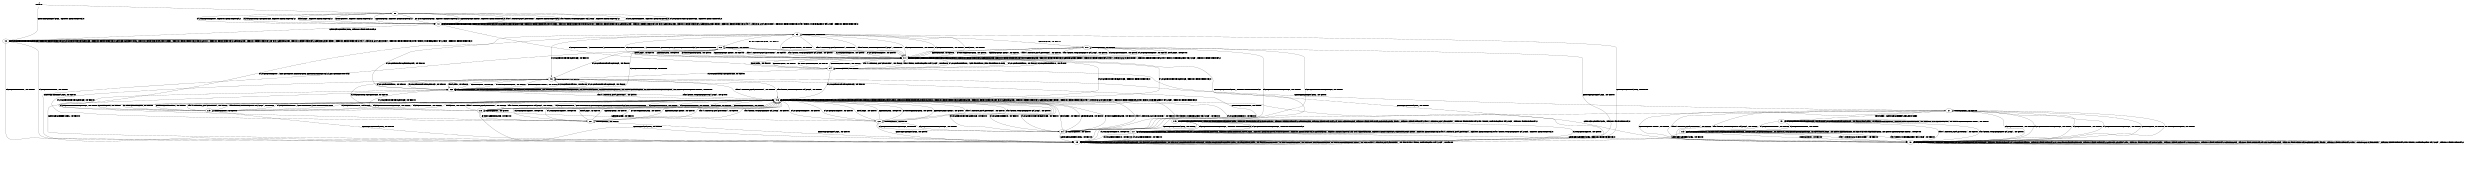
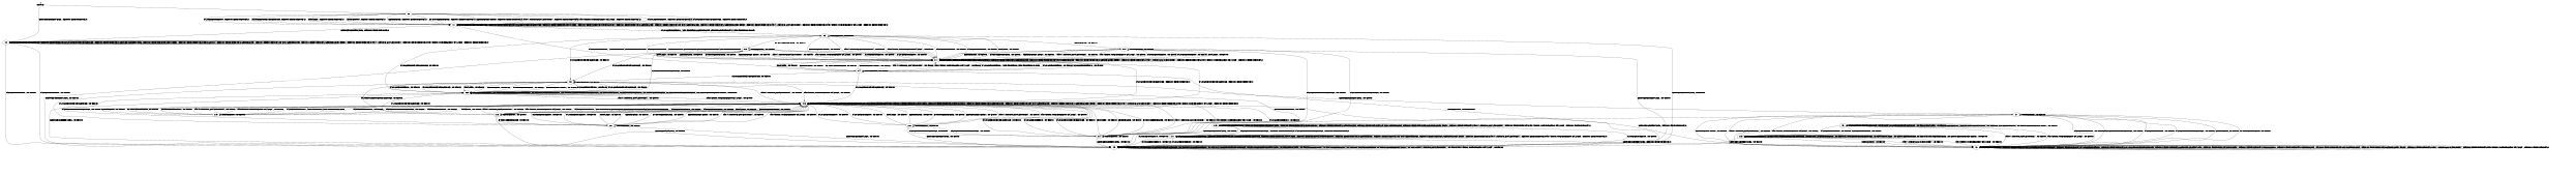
  digraph {
    n1 [label=s0]
    n2 [label=s1]
    n3 [label=s2]
    n4 [label=s3]
    n5 [label=s4]
    n6 [label=s5]
    n7 [label=s6]
    n8 [label=s10]
    n9 [label=s11]
    n10 [label=s12]
    n11 [label=s22]
    n12 [label=s16]
    n13 [label=s7]
    n14 [label=s14]
    n15 [label=s15]
    n16 [label=s18]
    n17 [label=s19]
    n18 [label=s8]
    n19 [label=s9]
    n20 [label=s17]
    n21 [label=s20]
    n22 [label=s21]
    n23 [label=s13]
-   __start0 [shape=none]
+   __start0 [shape=none label=__start3]
    n1 -> n2 [label="RSA_CLIENT_HELLO / HELLO_VERIFY_REQUEST"]
    n1 -> n2 [label="RSA_CLIENT_KEY_EXCHANGE / HELLO_VERIFY_REQUEST"]
    n1 -> n2 [label="PSK_CLIENT_HELLO / HELLO_VERIFY_REQUEST"]
    n1 -> n2 [label="PSK_CLIENT_KEY_EXCHANGE / HELLO_VERIFY_REQUEST"]
    n1 -> n2 [label="FINISHED / HELLO_VERIFY_REQUEST"]
    n1 -> n2 [label="APPLICATION / HELLO_VERIFY_REQUEST"]
    n1 -> n2 [label="CERTIFICATE / HELLO_VERIFY_REQUEST"]
    n1 -> n2 [label="EMPTY_CERTIFICATE / HELLO_VERIFY_REQUEST"]
    n1 -> n2 [label="CERTIFICATE_VERIFY / HELLO_VERIFY_REQUEST"]
    n1 -> n2 [label="Alert(WARNING,CLOSE_NOTIFY) / HELLO_VERIFY_REQUEST"]
    n1 -> n2 [label="Alert(FATAL,UNEXPECTED_MESSAGE) / HELLO_VERIFY_REQUEST"]
    n2 -> n2 [label="RSA_CLIENT_KEY_EXCHANGE / HELLO_VERIFY_REQUEST"]
    n2 -> n2 [label="PSK_CLIENT_KEY_EXCHANGE / HELLO_VERIFY_REQUEST"]
    n2 -> n2 [label="FINISHED / HELLO_VERIFY_REQUEST"]
    n2 -> n2 [label="APPLICATION / HELLO_VERIFY_REQUEST"]
    n2 -> n2 [label="CERTIFICATE / HELLO_VERIFY_REQUEST"]
    n2 -> n2 [label="EMPTY_CERTIFICATE / HELLO_VERIFY_REQUEST"]
    n2 -> n2 [label="CERTIFICATE_VERIFY / HELLO_VERIFY_REQUEST"]
    n2 -> n2 [label="Alert(WARNING,CLOSE_NOTIFY) / HELLO_VERIFY_REQUEST"]
    n2 -> n2 [label="Alert(FATAL,UNEXPECTED_MESSAGE) / HELLO_VERIFY_REQUEST"]
    n2 -> n3 [label="CHANGE_CIPHER_SPEC / HELLO_VERIFY_REQUEST"]
-   n17 -> n4 [label="RSA_CLIENT_HELLO / SERVER_HELLO,CERTIFICATE,CERTIFICATE_REQUEST,SERVER_HELLO_DONE"]
+   n2 -> n4 [label="RSA_CLIENT_HELLO / SERVER_HELLO,CERTIFICATE,CERTIFICATE_REQUEST,SERVER_HELLO_DONE"]
    n2 -> n5 [label="PSK_CLIENT_HELLO / SERVER_HELLO,SERVER_HELLO_DONE"]
    n3 -> n3 [label="RSA_CLIENT_KEY_EXCHANGE / HELLO_VERIFY_REQUEST"]
    n3 -> n3 [label="PSK_CLIENT_KEY_EXCHANGE / HELLO_VERIFY_REQUEST"]
    n3 -> n3 [label="CHANGE_CIPHER_SPEC / HELLO_VERIFY_REQUEST"]
    n3 -> n3 [label="FINISHED / HELLO_VERIFY_REQUEST"]
    n3 -> n3 [label="APPLICATION / HELLO_VERIFY_REQUEST"]
    n3 -> n3 [label="CERTIFICATE / HELLO_VERIFY_REQUEST"]
    n3 -> n3 [label="EMPTY_CERTIFICATE / HELLO_VERIFY_REQUEST"]
    n3 -> n3 [label="CERTIFICATE_VERIFY / HELLO_VERIFY_REQUEST"]
    n3 -> n3 [label="Alert(WARNING,CLOSE_NOTIFY) / HELLO_VERIFY_REQUEST"]
    n3 -> n3 [label="Alert(FATAL,UNEXPECTED_MESSAGE) / HELLO_VERIFY_REQUEST"]
    n3 -> n6 [label="RSA_CLIENT_HELLO / TIMEOUT"]
    n3 -> n6 [label="PSK_CLIENT_HELLO / TIMEOUT"]
    n4 -> n4 [label="APPLICATION / TIMEOUT"]
    n4 -> n6 [label="CHANGE_CIPHER_SPEC / TIMEOUT"]
    n4 -> n7 [label="RSA_CLIENT_KEY_EXCHANGE / TIMEOUT"]
    n4 -> n8 [label="CERTIFICATE / TIMEOUT"]
    n4 -> n9 [label="RSA_CLIENT_HELLO / TIMEOUT"]
    n4 -> n9 [label="PSK_CLIENT_HELLO / TIMEOUT"]
    n4 -> n9 [label="FINISHED / TIMEOUT"]
    n4 -> n9 [label="CERTIFICATE_VERIFY / TIMEOUT"]
    n4 -> n9 [label="Alert(WARNING,CLOSE_NOTIFY) / TIMEOUT"]
    n4 -> n9 [label="Alert(FATAL,UNEXPECTED_MESSAGE) / TIMEOUT"]
    n4 -> n10 [label="EMPTY_CERTIFICATE / TIMEOUT"]
-   n4 -> n11 [label="PSK_CLIENT_KEY_CERTIFICATE / TIMEOUT"]
+   n4 -> n11 [label="PSK_CLIENT_KEY_EXCHANGE / TIMEOUT"]
    n5 -> n5 [label="APPLICATION / TIMEOUT"]
-   n5 -> n6 [label="CHANGE_CIPHER_SPEC / TIMEOUT"]
+   n5 -> n6 [label="APPLICATION / APPLICATION"]
    n5 -> n7 [label="PSK_CLIENT_KEY_EXCHANGE / TIMEOUT"]
    n5 -> n9 [label="RSA_CLIENT_HELLO / TIMEOUT"]
    n5 -> n9 [label="PSK_CLIENT_HELLO / TIMEOUT"]
    n5 -> n9 [label="FINISHED / TIMEOUT"]
    n5 -> n9 [label="CERTIFICATE / TIMEOUT"]
    n5 -> n9 [label="EMPTY_CERTIFICATE / TIMEOUT"]
    n5 -> n9 [label="CERTIFICATE_VERIFY / TIMEOUT"]
    n5 -> n9 [label="Alert(WARNING,CLOSE_NOTIFY) / TIMEOUT"]
    n5 -> n9 [label="Alert(FATAL,UNEXPECTED_MESSAGE) / TIMEOUT"]
    n5 -> n12 [label="RSA_CLIENT_KEY_EXCHANGE / TIMEOUT"]
    n6 -> n6 [label="RSA_CLIENT_HELLO / TIMEOUT"]
    n6 -> n6 [label="RSA_CLIENT_KEY_EXCHANGE / TIMEOUT"]
    n6 -> n6 [label="PSK_CLIENT_HELLO / TIMEOUT"]
    n6 -> n6 [label="PSK_CLIENT_KEY_EXCHANGE / TIMEOUT"]
    n6 -> n6 [label="CHANGE_CIPHER_SPEC / TIMEOUT"]
    n6 -> n6 [label="FINISHED / TIMEOUT"]
    n6 -> n6 [label="APPLICATION / TIMEOUT"]
    n6 -> n6 [label="CERTIFICATE / TIMEOUT"]
    n6 -> n6 [label="EMPTY_CERTIFICATE / TIMEOUT"]
    n6 -> n6 [label="CERTIFICATE_VERIFY / TIMEOUT"]
    n6 -> n6 [label="Alert(WARNING,CLOSE_NOTIFY) / TIMEOUT"]
    n6 -> n6 [label="Alert(FATAL,UNEXPECTED_MESSAGE) / TIMEOUT"]
    n7 -> n7 [label="APPLICATION / TIMEOUT"]
    n7 -> n11 [label="RSA_CLIENT_HELLO / TIMEOUT"]
    n7 -> n11 [label="RSA_CLIENT_KEY_EXCHANGE / TIMEOUT"]
    n7 -> n11 [label="PSK_CLIENT_HELLO / TIMEOUT"]
    n7 -> n11 [label="PSK_CLIENT_KEY_EXCHANGE / TIMEOUT"]
    n7 -> n11 [label="FINISHED / TIMEOUT"]
    n7 -> n11 [label="CERTIFICATE / TIMEOUT"]
    n7 -> n11 [label="EMPTY_CERTIFICATE / TIMEOUT"]
    n7 -> n11 [label="CERTIFICATE_VERIFY / TIMEOUT"]
    n7 -> n12 [label="Alert(WARNING,CLOSE_NOTIFY) / TIMEOUT"]
    n7 -> n12 [label="Alert(FATAL,UNEXPECTED_MESSAGE) / TIMEOUT"]
    n7 -> n13 [label="CHANGE_CIPHER_SPEC / TIMEOUT"]
    n8 -> n6 [label="CHANGE_CIPHER_SPEC / TIMEOUT"]
    n8 -> n8 [label="APPLICATION / TIMEOUT"]
    n8 -> n9 [label="RSA_CLIENT_HELLO / TIMEOUT"]
    n8 -> n9 [label="PSK_CLIENT_HELLO / TIMEOUT"]
    n8 -> n9 [label="FINISHED / TIMEOUT"]
    n8 -> n9 [label="CERTIFICATE / TIMEOUT"]
    n8 -> n9 [label="EMPTY_CERTIFICATE / TIMEOUT"]
    n8 -> n9 [label="CERTIFICATE_VERIFY / TIMEOUT"]
    n8 -> n9 [label="Alert(WARNING,CLOSE_NOTIFY) / TIMEOUT"]
    n8 -> n9 [label="Alert(FATAL,UNEXPECTED_MESSAGE) / TIMEOUT"]
    n8 -> n14 [label="RSA_CLIENT_KEY_EXCHANGE / TIMEOUT"]
    n8 -> n14 [label="PSK_CLIENT_KEY_EXCHANGE / TIMEOUT"]
    n9 -> n4 [label="RSA_CLIENT_HELLO / SERVER_HELLO,CERTIFICATE,CERTIFICATE_REQUEST,SERVER_HELLO_DONE"]
    n9 -> n5 [label="PSK_CLIENT_HELLO / SERVER_HELLO,SERVER_HELLO_DONE"]
    n9 -> n9 [label="FINISHED / HELLO_VERIFY_REQUEST"]
    n9 -> n9 [label="APPLICATION / HELLO_VERIFY_REQUEST"]
    n9 -> n9 [label="CERTIFICATE / HELLO_VERIFY_REQUEST"]
    n9 -> n9 [label="EMPTY_CERTIFICATE / HELLO_VERIFY_REQUEST"]
    n9 -> n9 [label="CERTIFICATE_VERIFY / HELLO_VERIFY_REQUEST"]
    n9 -> n9 [label="Alert(WARNING,CLOSE_NOTIFY) / HELLO_VERIFY_REQUEST"]
    n9 -> n9 [label="Alert(FATAL,UNEXPECTED_MESSAGE) / HELLO_VERIFY_REQUEST"]
    n9 -> n12 [label="RSA_CLIENT_KEY_EXCHANGE / HELLO_VERIFY_REQUEST"]
    n9 -> n12 [label="PSK_CLIENT_KEY_EXCHANGE / HELLO_VERIFY_REQUEST"]
-   n9 -> n15 [label="CHANGE_CIPHER_SPEC / HELLO_VERIFY_REQUEST"]
    n10 -> n6 [label="CHANGE_CIPHER_SPEC / TIMEOUT"]
    n10 -> n7 [label="RSA_CLIENT_KEY_EXCHANGE / TIMEOUT"]
    n10 -> n9 [label="RSA_CLIENT_HELLO / TIMEOUT"]
    n10 -> n9 [label="PSK_CLIENT_HELLO / TIMEOUT"]
    n10 -> n9 [label="FINISHED / TIMEOUT"]
    n10 -> n9 [label="CERTIFICATE / TIMEOUT"]
    n10 -> n9 [label="EMPTY_CERTIFICATE / TIMEOUT"]
    n10 -> n9 [label="CERTIFICATE_VERIFY / TIMEOUT"]
    n10 -> n9 [label="Alert(WARNING,CLOSE_NOTIFY) / TIMEOUT"]
    n10 -> n9 [label="Alert(FATAL,UNEXPECTED_MESSAGE) / TIMEOUT"]
    n10 -> n10 [label="APPLICATION / TIMEOUT"]
    n10 -> n11 [label="PSK_CLIENT_KEY_EXCHANGE / TIMEOUT"]
    n11 -> n6 [label="CHANGE_CIPHER_SPEC / TIMEOUT"]
    n11 -> n11 [label="RSA_CLIENT_HELLO / TIMEOUT"]
    n11 -> n11 [label="RSA_CLIENT_KEY_EXCHANGE / TIMEOUT"]
    n11 -> n11 [label="PSK_CLIENT_HELLO / TIMEOUT"]
    n11 -> n11 [label="PSK_CLIENT_KEY_EXCHANGE / TIMEOUT"]
    n11 -> n11 [label="FINISHED / TIMEOUT"]
    n11 -> n11 [label="APPLICATION / TIMEOUT"]
    n11 -> n11 [label="CERTIFICATE / TIMEOUT"]
    n11 -> n11 [label="EMPTY_CERTIFICATE / TIMEOUT"]
    n11 -> n11 [label="CERTIFICATE_VERIFY / TIMEOUT"]
    n11 -> n12 [label="Alert(WARNING,CLOSE_NOTIFY) / TIMEOUT"]
    n11 -> n12 [label="Alert(FATAL,UNEXPECTED_MESSAGE) / TIMEOUT"]
    n12 -> n12 [label="RSA_CLIENT_KEY_EXCHANGE / HELLO_VERIFY_REQUEST"]
    n12 -> n12 [label="PSK_CLIENT_KEY_EXCHANGE / HELLO_VERIFY_REQUEST"]
    n12 -> n12 [label="FINISHED / HELLO_VERIFY_REQUEST"]
    n12 -> n12 [label="APPLICATION / HELLO_VERIFY_REQUEST"]
    n12 -> n12 [label="CERTIFICATE / HELLO_VERIFY_REQUEST"]
    n12 -> n12 [label="EMPTY_CERTIFICATE / HELLO_VERIFY_REQUEST"]
    n12 -> n12 [label="CERTIFICATE_VERIFY / HELLO_VERIFY_REQUEST"]
    n12 -> n12 [label="Alert(WARNING,CLOSE_NOTIFY) / HELLO_VERIFY_REQUEST"]
    n12 -> n12 [label="Alert(FATAL,UNEXPECTED_MESSAGE) / HELLO_VERIFY_REQUEST"]
    n12 -> n16 [label="RSA_CLIENT_HELLO / SERVER_HELLO,CERTIFICATE,CERTIFICATE_REQUEST,SERVER_HELLO_DONE"]
    n12 -> n17 [label="PSK_CLIENT_HELLO / SERVER_HELLO,SERVER_HELLO_DONE"]
    n12 -> n18 [label="CHANGE_CIPHER_SPEC / HELLO_VERIFY_REQUEST"]
    n13 -> n6 [label="CHANGE_CIPHER_SPEC / TIMEOUT"]
    n13 -> n13 [label="APPLICATION / TIMEOUT"]
    n13 -> n18 [label="RSA_CLIENT_HELLO / TIMEOUT"]
    n13 -> n18 [label="RSA_CLIENT_KEY_EXCHANGE / TIMEOUT"]
    n13 -> n18 [label="PSK_CLIENT_HELLO / TIMEOUT"]
    n13 -> n18 [label="PSK_CLIENT_KEY_EXCHANGE / TIMEOUT"]
    n13 -> n18 [label="CERTIFICATE / TIMEOUT"]
    n13 -> n18 [label="EMPTY_CERTIFICATE / TIMEOUT"]
    n13 -> n18 [label="CERTIFICATE_VERIFY / TIMEOUT"]
    n13 -> n18 [label="Alert(WARNING,CLOSE_NOTIFY) / TIMEOUT"]
    n13 -> n18 [label="Alert(FATAL,UNEXPECTED_MESSAGE) / TIMEOUT"]
-   n13 -> n19 [label="FINISHED / CHANGE_CIPHER_SPEC,FINISHED"]
    n14 -> n6 [label="CHANGE_CIPHER_SPEC / TIMEOUT"]
    n14 -> n7 [label="CERTIFICATE_VERIFY / TIMEOUT"]
    n14 -> n12 [label="RSA_CLIENT_HELLO / TIMEOUT"]
    n14 -> n12 [label="RSA_CLIENT_KEY_EXCHANGE / TIMEOUT"]
    n14 -> n12 [label="PSK_CLIENT_HELLO / TIMEOUT"]
    n14 -> n12 [label="PSK_CLIENT_KEY_EXCHANGE / TIMEOUT"]
    n14 -> n12 [label="FINISHED / TIMEOUT"]
    n14 -> n12 [label="CERTIFICATE / TIMEOUT"]
    n14 -> n12 [label="EMPTY_CERTIFICATE / TIMEOUT"]
    n14 -> n12 [label="Alert(WARNING,CLOSE_NOTIFY) / TIMEOUT"]
    n14 -> n12 [label="Alert(FATAL,UNEXPECTED_MESSAGE) / TIMEOUT"]
    n14 -> n14 [label="APPLICATION / TIMEOUT"]
    n15 -> n6 [label="RSA_CLIENT_HELLO / TIMEOUT"]
    n15 -> n6 [label="PSK_CLIENT_HELLO / TIMEOUT"]
    n15 -> n15 [label="CHANGE_CIPHER_SPEC / HELLO_VERIFY_REQUEST"]
    n15 -> n15 [label="FINISHED / HELLO_VERIFY_REQUEST"]
    n15 -> n15 [label="APPLICATION / HELLO_VERIFY_REQUEST"]
    n15 -> n15 [label="CERTIFICATE / HELLO_VERIFY_REQUEST"]
    n15 -> n15 [label="EMPTY_CERTIFICATE / HELLO_VERIFY_REQUEST"]
    n15 -> n15 [label="CERTIFICATE_VERIFY / HELLO_VERIFY_REQUEST"]
    n15 -> n15 [label="Alert(WARNING,CLOSE_NOTIFY) / HELLO_VERIFY_REQUEST"]
    n15 -> n15 [label="Alert(FATAL,UNEXPECTED_MESSAGE) / HELLO_VERIFY_REQUEST"]
    n15 -> n20 [label="RSA_CLIENT_KEY_EXCHANGE / HELLO_VERIFY_REQUEST"]
    n15 -> n20 [label="PSK_CLIENT_KEY_EXCHANGE / HELLO_VERIFY_REQUEST"]
    n16 -> n6 [label="CHANGE_RSA_SPEC / TIMEOUT"]
-   n16 -> n7 [label="RSA_CLIENT_KEY_EXCHANGE / TIMEOUT"]
+   n16 -> n7 [label="RSA_FINISHED_KEY_EXCHANGE / TIMEOUT"]
    n16 -> n11 [label="PSK_CLIENT_KEY_EXCHANGE / TIMEOUT"]
    n16 -> n12 [label="RSA_CLIENT_HELLO / TIMEOUT"]
    n16 -> n12 [label="PSK_CLIENT_HELLO / TIMEOUT"]
    n16 -> n12 [label="FINISHED / TIMEOUT"]
    n16 -> n12 [label="CERTIFICATE_VERIFY / TIMEOUT"]
    n16 -> n12 [label="Alert(WARNING,CLOSE_NOTIFY) / TIMEOUT"]
    n16 -> n12 [label="Alert(FATAL,UNEXPECTED_MESSAGE) / TIMEOUT"]
    n16 -> n16 [label="APPLICATION / TIMEOUT"]
-   n16 -> n21 [label="CERTIFICATE / TIMEOUT"]
    n16 -> n22 [label="EMPTY_CERTIFICATE / TIMEOUT"]
-   n17 -> n6 [label="CHANGE_CIPHER_SPEC / TIMEOUT"]
    n17 -> n12 [label="RSA_CLIENT_HELLO / TIMEOUT"]
    n17 -> n12 [label="RSA_CLIENT_KEY_EXCHANGE / TIMEOUT"]
    n17 -> n12 [label="PSK_CLIENT_HELLO / TIMEOUT"]
    n17 -> n12 [label="FINISHED / TIMEOUT"]
    n17 -> n12 [label="CERTIFICATE / TIMEOUT"]
    n17 -> n12 [label="EMPTY_CERTIFICATE / TIMEOUT"]
    n17 -> n12 [label="CERTIFICATE_VERIFY / TIMEOUT"]
    n17 -> n12 [label="Alert(WARNING,CLOSE_NOTIFY) / TIMEOUT"]
    n17 -> n12 [label="Alert(FATAL,UNEXPECTED_MESSAGE) / TIMEOUT"]
    n17 -> n17 [label="APPLICATION / TIMEOUT"]
    n18 -> n18 [label="RSA_CLIENT_HELLO / HELLO_VERIFY_REQUEST"]
    n18 -> n18 [label="RSA_CLIENT_KEY_EXCHANGE / HELLO_VERIFY_REQUEST"]
    n18 -> n18 [label="PSK_CLIENT_HELLO / HELLO_VERIFY_REQUEST"]
    n18 -> n18 [label="PSK_CLIENT_KEY_EXCHANGE / HELLO_VERIFY_REQUEST"]
    n18 -> n18 [label="CHANGE_CIPHER_SPEC / HELLO_VERIFY_REQUEST"]
    n18 -> n18 [label="FINISHED / HELLO_VERIFY_REQUEST"]
    n18 -> n18 [label="APPLICATION / HELLO_VERIFY_REQUEST"]
    n18 -> n18 [label="CERTIFICATE / HELLO_VERIFY_REQUEST"]
    n18 -> n18 [label="EMPTY_CERTIFICATE / HELLO_VERIFY_REQUEST"]
    n18 -> n18 [label="CERTIFICATE_VERIFY / HELLO_VERIFY_REQUEST"]
    n18 -> n18 [label="Alert(WARNING,CLOSE_NOTIFY) / HELLO_VERIFY_REQUEST"]
    n18 -> n18 [label="Alert(FATAL,UNEXPECTED_MESSAGE) / HELLO_VERIFY_REQUEST"]
    n19 -> n18 [label="Alert(WARNING,CLOSE_NOTIFY) / TIMEOUT"]
    n19 -> n18 [label="Alert(FATAL,UNEXPECTED_MESSAGE) / TIMEOUT"]
    n19 -> n19 [label="RSA_CLIENT_KEY_EXCHANGE / TIMEOUT"]
    n19 -> n19 [label="PSK_CLIENT_KEY_EXCHANGE / TIMEOUT"]
    n19 -> n19 [label="FINISHED / TIMEOUT"]
    n19 -> n19 [label="APPLICATION / APPLICATION"]
    n19 -> n19 [label="CERTIFICATE / TIMEOUT"]
    n19 -> n19 [label="EMPTY_CERTIFICATE / TIMEOUT"]
    n19 -> n19 [label="CERTIFICATE_VERIFY / TIMEOUT"]
    n19 -> n23 [label="RSA_CLIENT_HELLO / TIMEOUT"]
    n19 -> n23 [label="PSK_CLIENT_HELLO / TIMEOUT"]
    n20 -> n6 [label="RSA_CLIENT_HELLO / TIMEOUT"]
    n20 -> n6 [label="PSK_CLIENT_HELLO / TIMEOUT"]
    n20 -> n18 [label="CHANGE_CIPHER_SPEC / HELLO_VERIFY_REQUEST"]
    n20 -> n20 [label="RSA_CLIENT_KEY_EXCHANGE / HELLO_VERIFY_REQUEST"]
    n20 -> n20 [label="PSK_CLIENT_KEY_EXCHANGE / HELLO_VERIFY_REQUEST"]
    n20 -> n20 [label="FINISHED / HELLO_VERIFY_REQUEST"]
    n20 -> n20 [label="APPLICATION / HELLO_VERIFY_REQUEST"]
    n20 -> n20 [label="CERTIFICATE / HELLO_VERIFY_REQUEST"]
    n20 -> n20 [label="EMPTY_CERTIFICATE / HELLO_VERIFY_REQUEST"]
    n20 -> n20 [label="CERTIFICATE_VERIFY / HELLO_VERIFY_REQUEST"]
    n20 -> n20 [label="Alert(WARNING,CLOSE_NOTIFY) / HELLO_VERIFY_REQUEST"]
    n20 -> n20 [label="Alert(FATAL,UNEXPECTED_MESSAGE) / HELLO_VERIFY_REQUEST"]
    n21 -> n6 [label="CHANGE_CIPHER_SPEC / TIMEOUT"]
    n21 -> n12 [label="RSA_CLIENT_HELLO / TIMEOUT"]
    n21 -> n12 [label="PSK_CLIENT_HELLO / TIMEOUT"]
    n21 -> n12 [label="FINISHED / TIMEOUT"]
    n21 -> n12 [label="CERTIFICATE / TIMEOUT"]
    n21 -> n12 [label="EMPTY_CERTIFICATE / TIMEOUT"]
    n21 -> n12 [label="CERTIFICATE_VERIFY / TIMEOUT"]
    n21 -> n12 [label="Alert(WARNING,CLOSE_NOTIFY) / TIMEOUT"]
    n21 -> n12 [label="Alert(FATAL,UNEXPECTED_MESSAGE) / TIMEOUT"]
    n21 -> n14 [label="RSA_CLIENT_KEY_EXCHANGE / TIMEOUT"]
    n21 -> n14 [label="PSK_CLIENT_KEY_EXCHANGE / TIMEOUT"]
    n21 -> n21 [label="APPLICATION / TIMEOUT"]
    n22 -> n6 [label="CHANGE_CIPHER_SPEC / TIMEOUT"]
    n22 -> n7 [label="RSA_CLIENT_KEY_EXCHANGE / TIMEOUT"]
    n22 -> n11 [label="PSK_CLIENT_KEY_EXCHANGE / TIMEOUT"]
    n22 -> n12 [label="RSA_CLIENT_HELLO / TIMEOUT"]
    n22 -> n12 [label="PSK_CLIENT_HELLO / TIMEOUT"]
    n22 -> n12 [label="FINISHED / TIMEOUT"]
    n22 -> n12 [label="CERTIFICATE / TIMEOUT"]
    n22 -> n12 [label="EMPTY_CERTIFICATE / TIMEOUT"]
    n22 -> n12 [label="CERTIFICATE_VERIFY / TIMEOUT"]
    n22 -> n12 [label="Alert(WARNING,CLOSE_NOTIFY) / TIMEOUT"]
    n22 -> n12 [label="Alert(FATAL,UNEXPECTED_MESSAGE) / TIMEOUT"]
    n22 -> n22 [label="APPLICATION / TIMEOUT"]
    n23 -> n6 [label="CHANGE_CIPHER_SPEC / TIMEOUT"]
    n23 -> n18 [label="APPLICATION / TIMEOUT"]
    n23 -> n18 [label="Alert(WARNING,CLOSE_NOTIFY) / TIMEOUT"]
    n23 -> n18 [label="Alert(FATAL,UNEXPECTED_MESSAGE) / TIMEOUT"]
    n23 -> n23 [label="RSA_CLIENT_HELLO / TIMEOUT"]
    n23 -> n23 [label="RSA_CLIENT_KEY_EXCHANGE / TIMEOUT"]
    n23 -> n23 [label="PSK_CLIENT_HELLO / TIMEOUT"]
    n23 -> n23 [label="PSK_CLIENT_KEY_EXCHANGE / TIMEOUT"]
    n23 -> n23 [label="FINISHED / TIMEOUT"]
    n23 -> n23 [label="CERTIFICATE / TIMEOUT"]
    n23 -> n23 [label="EMPTY_CERTIFICATE / TIMEOUT"]
    n23 -> n23 [label="CERTIFICATE_VERIFY / TIMEOUT"]
    __start0 -> n1
    __start0 -> n3 [label="CHANGE_CIPHER_SPEC / HELLO_VERIFY_REQUEST"]
  }
